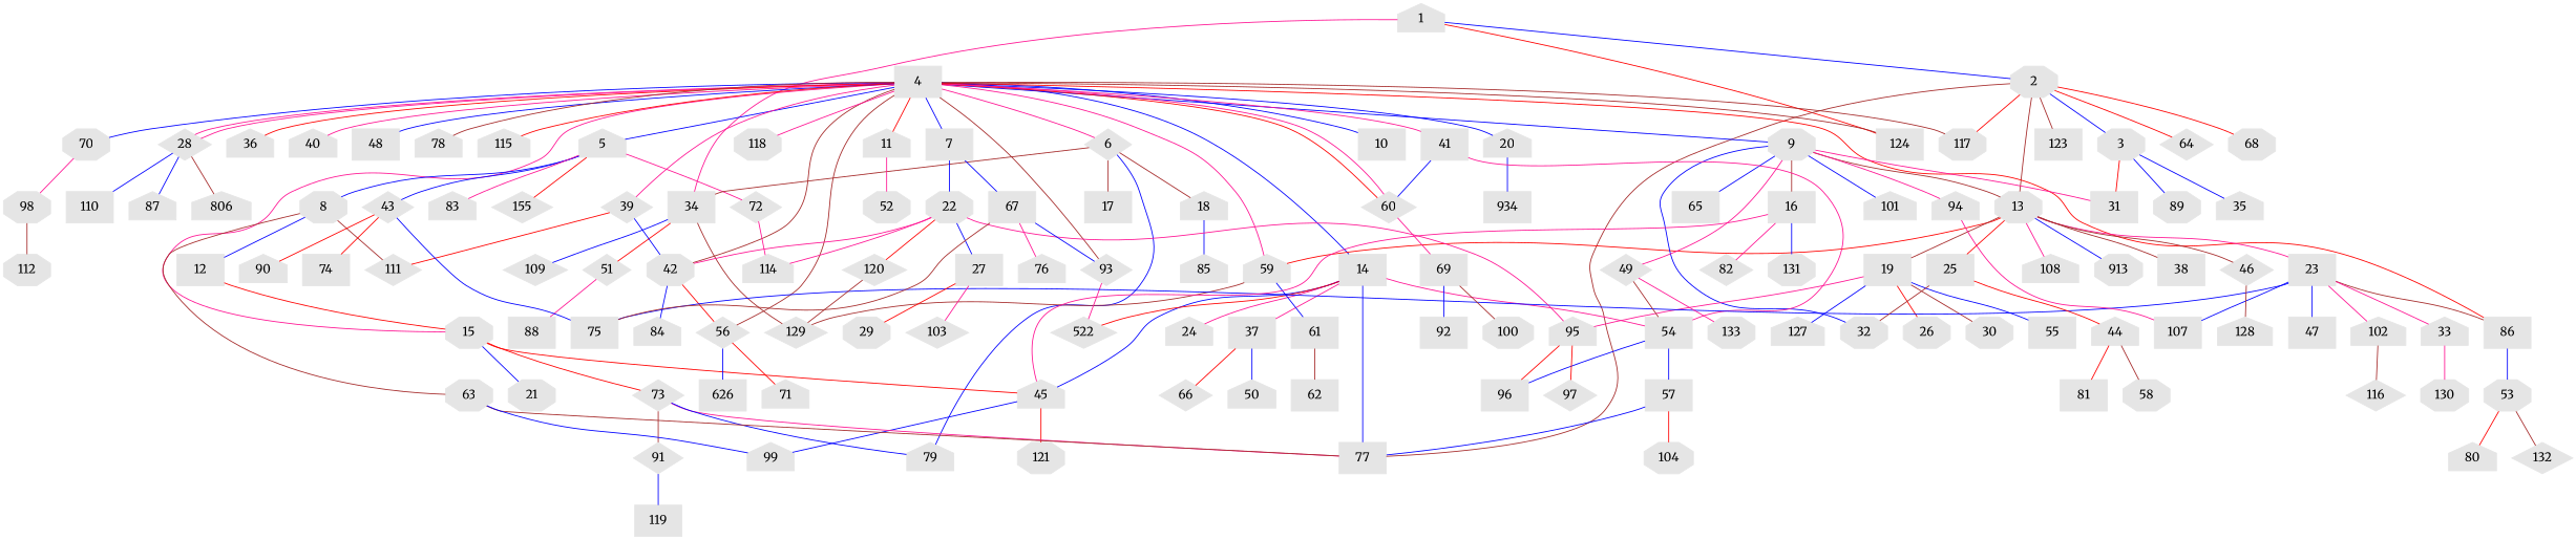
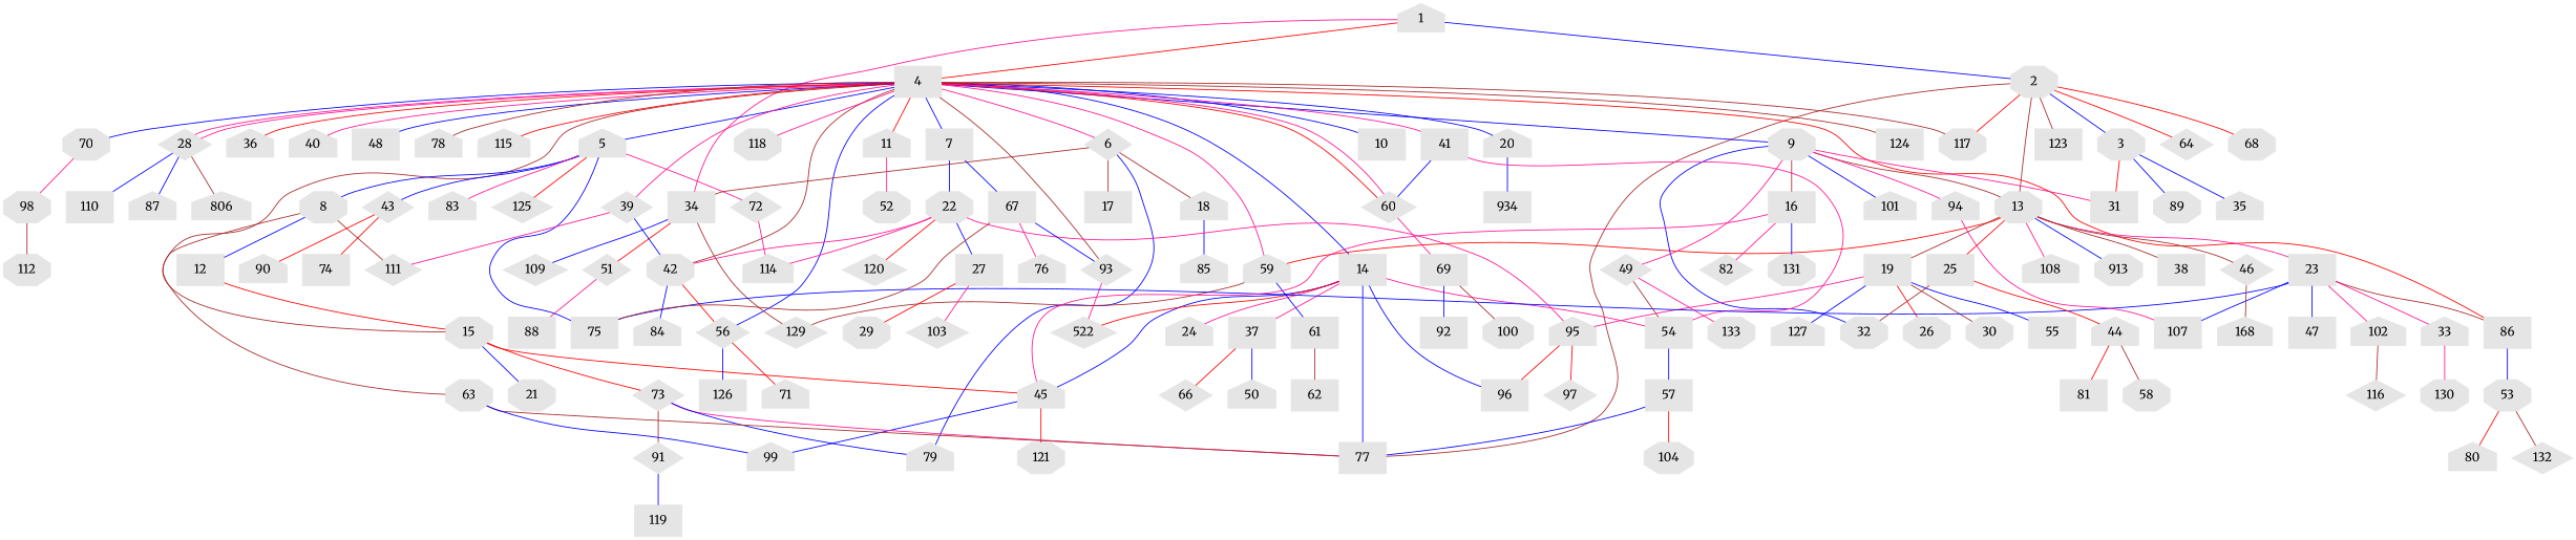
  graph {
    fontname=Merriweather
    node [color=gray90 fontname=Merriweather shape=box style=filled]
    edge [color=blue fontname=Merriweather]
    1 [shape=house]
    2 [shape=octagon]
    4
    34
    3 [shape=octagon]
    13 [shape=octagon]
    64 [shape=diamond]
    68 [shape=octagon]
    77
    117 [shape=octagon]
    123
    5 [shape=house]
    6 [shape=diamond]
    7
    9 [shape=octagon]
    10
    11 [shape=house]
    14
    15 [shape=octagon]
    20 [shape=house]
    28 [shape=diamond]
    36 [shape=house]
    39 [shape=diamond]
    40 [shape=house]
    41
    42 [shape=octagon]
    48
    56 [shape=diamond]
    59 [shape=house]
    60 [shape=diamond]
    70 [shape=octagon]
    78 [shape=house]
    86
    93 [shape=diamond]
    115 [shape=house]
    118 [shape=octagon]
    124
    51 [shape=diamond]
    109 [shape=diamond]
    129 [shape=diamond]
    31
    35 [shape=house]
    89 [shape=octagon]
    19
    23
    25
    38
    46 [shape=diamond]
    108 [shape=house]
    n50 [label=913 shape=octagon]
    8 [shape=octagon]
    43 [shape=diamond]
    72 [shape=diamond]
    75
    83 [shape=house]
-   125 [shape=diamond label=155]
+   125 [shape=diamond]
    17
    18 [shape=house]
    79 [shape=house]
    22 [shape=octagon]
    67
    16
    32 [shape=octagon]
    49 [shape=diamond]
-   65
    94 [shape=house]
    101 [shape=house]
    52 [shape=octagon]
    24 [shape=house]
    37
    45 [shape=house]
    54
    96
    n74 [label=522 shape=diamond]
    21 [shape=octagon]
    73 [shape=diamond]
    n77 [label=934]
    87 [shape=house]
    n79 [label=806 shape=house]
    110
    111 [shape=diamond]
    84 [shape=house]
    71 [shape=house]
-   126 [label=626]
+   126
    61
    69
    98 [shape=octagon]
    53 [shape=octagon]
    12
    63 [shape=octagon]
    74
    90 [shape=house]
    114 [shape=house]
    85 [shape=house]
    95 [shape=house]
    27
    120 [shape=diamond]
    76 [shape=house]
    99 [shape=house]
    82 [shape=diamond]
    131 [shape=octagon]
    133 [shape=octagon]
    107
    26 [shape=octagon]
    30 [shape=octagon]
    55
    127 [shape=house]
    33 [shape=house]
    47
    102 [shape=house]
    44 [shape=house]
-   128 [shape=house]
+   128 [shape=house label=168]
    50 [shape=house]
    66 [shape=diamond]
    121 [shape=octagon]
    57
    91 [shape=diamond]
    97 [shape=diamond]
    29 [shape=octagon]
    103 [shape=diamond]
    130 [shape=octagon]
    116 [shape=diamond]
    58 [shape=octagon]
    81
    80 [shape=house]
    132 [shape=diamond]
    88
    104 [shape=octagon]
    62
    92
    100 [shape=octagon]
    112 [shape=octagon]
    119
    1 -- 2
-   1 -- 124 [color=red]
+   1 -- 4 [color=red]
    1 -- 34 [color=deeppink]
    2 -- 3
    2 -- 13 [color=brown]
    2 -- 64 [color=red]
    2 -- 68 [color=red]
    2 -- 77 [color=brown]
    2 -- 117 [color=red]
    2 -- 123 [color=brown]
    4 -- 117 [color=brown]
    4 -- 5
    4 -- 6 [color=deeppink]
    4 -- 7
    4 -- 9
    4 -- 10
    4 -- 11 [color=red]
    4 -- 14
-   4 -- 15 [color=deeppink]
+   4 -- 15 [color=brown]
    4 -- 20
    4 -- 28 [color=deeppink]
    4 -- 28 [color=deeppink]
    4 -- 36 [color=red]
    4 -- 39 [color=deeppink]
    4 -- 40 [color=deeppink]
    4 -- 41 [color=deeppink]
    4 -- 42 [color=brown]
    4 -- 48
-   4 -- 56 [color=brown]
+   4 -- 56
    4 -- 59 [color=deeppink]
    4 -- 60 [color=red]
    4 -- 60 [color=deeppink]
    4 -- 70
    4 -- 78 [color=brown]
    4 -- 86 [color=red]
    4 -- 93 [color=brown]
    4 -- 115 [color=red]
    4 -- 118 [color=deeppink]
    4 -- 124 [color=brown]
    34 -- 51 [color=red]
    34 -- 109
    34 -- 129 [color=brown]
    3 -- 31 [color=red]
    3 -- 35
    3 -- 89
    13 -- 59 [color=red]
    13 -- 19 [color=brown]
    13 -- 23 [color=deeppink]
    13 -- 25 [color=red]
    13 -- 38 [color=brown]
    13 -- 46 [color=brown]
    13 -- 108 [color=deeppink]
    13 -- n50
    5 -- 8
    5 -- 43
    5 -- 72 [color=deeppink]
-   43 -- 75
+   5 -- 75
    5 -- 83 [color=deeppink]
    5 -- 125 [color=red]
    6 -- 34 [color=brown]
    6 -- 17 [color=brown]
    6 -- 18 [color=brown]
    6 -- 79
    7 -- 22
    7 -- 67
    9 -- 13 [color=brown]
    9 -- 31 [color=deeppink]
    9 -- 16 [color=brown]
    9 -- 32
    9 -- 49 [color=deeppink]
-   9 -- 65
    9 -- 94 [color=deeppink]
    9 -- 101
    11 -- 52 [color=deeppink]
    14 -- 77
    14 -- 24 [color=deeppink]
    14 -- 37 [color=deeppink]
    14 -- 45
    14 -- 54 [color=deeppink]
-   54 -- 96
+   14 -- 96
    14 -- n74 [color=red]
    15 -- 45 [color=red]
    15 -- 21
    15 -- 73 [color=red]
    20 -- n77
    28 -- 87
    28 -- n79 [color=brown]
    28 -- 110
    39 -- 42
-   39 -- 111 [color=red]
+   39 -- 111 [color=deeppink]
    41 -- 60
    41 -- 54 [color=deeppink]
    42 -- 56 [color=red]
    42 -- 84
    56 -- 71 [color=red]
    56 -- 126
    59 -- 129 [color=brown]
    59 -- 61
    60 -- 69 [color=deeppink]
    70 -- 98 [color=deeppink]
    86 -- 53
    93 -- n74 [color=deeppink]
    51 -- 88 [color=deeppink]
    19 -- 95 [color=deeppink]
    19 -- 26 [color=red]
    19 -- 30 [color=brown]
    19 -- 55
    19 -- 127
    23 -- 86 [color=brown]
    23 -- 75
    23 -- 107
    23 -- 33 [color=deeppink]
    23 -- 47
    23 -- 102 [color=deeppink]
    25 -- 32 [color=brown]
    25 -- 44 [color=red]
    46 -- 128 [color=brown]
    8 -- 111 [color=brown]
    8 -- 12
    8 -- 63 [color=brown]
    43 -- 74 [color=red]
    43 -- 90 [color=red]
    72 -- 114 [color=deeppink]
    18 -- 85
    22 -- 42 [color=deeppink]
    22 -- 114 [color=deeppink]
    22 -- 95 [color=deeppink]
    22 -- 27
    22 -- 120 [color=red]
    67 -- 93
    67 -- 75 [color=brown]
    67 -- 76 [color=deeppink]
    16 -- 45 [color=deeppink]
    16 -- 82 [color=deeppink]
    16 -- 131
    49 -- 54 [color=brown]
    49 -- 133 [color=deeppink]
    94 -- 107 [color=deeppink]
    37 -- 50
    37 -- 66 [color=red]
    45 -- 99
    45 -- 121 [color=red]
    54 -- 57
    73 -- 77 [color=deeppink]
    73 -- 79
    73 -- 91 [color=brown]
    61 -- 62 [color=brown]
    69 -- 92
    69 -- 100 [color=brown]
    98 -- 112 [color=brown]
    53 -- 80 [color=red]
    53 -- 132 [color=brown]
    12 -- 15 [color=red]
    63 -- 77 [color=brown]
    63 -- 99
    95 -- 96 [color=red]
    95 -- 97 [color=red]
    27 -- 29 [color=red]
    27 -- 103 [color=deeppink]
-   120 -- 129 [color=brown]
    33 -- 130 [color=deeppink]
    102 -- 116 [color=brown]
    44 -- 58 [color=brown]
    44 -- 81 [color=red]
    57 -- 77
    57 -- 104 [color=red]
    91 -- 119
  }
